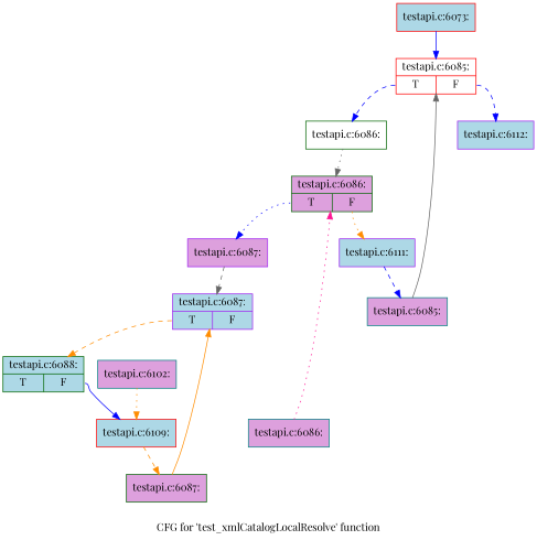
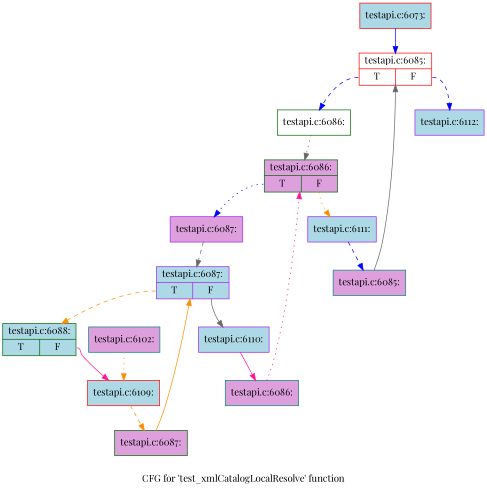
  digraph {
    fontname="Playfair Display"
    label="CFG for 'test_xmlCatalogLocalResolve' function"
    node [color=purple fillcolor=lightblue fontname="Playfair Display" shape=record style=filled]
    edge [color=blue fontname="Playfair Display" style=solid]
    n1 [color=red label="{testapi.c:6073:}"]
    n2 [color=red fillcolor=white label="{testapi.c:6085:|{<s0>T|<s1>F}}"]
    n3 [color=darkgreen fillcolor=white label="{testapi.c:6086:}"]
    n4 [label="{testapi.c:6112:}"]
    n5 [color=darkgreen fillcolor=plum label="{testapi.c:6086:|{<s0>T|<s1>F}}"]
    n6 [fillcolor=plum label="{testapi.c:6087:}"]
    n7 [label="{testapi.c:6111:}"]
    n8 [label="{testapi.c:6087:|{<s0>T|<s1>F}}"]
    n9 [color=teal fillcolor=plum label="{testapi.c:6085:}"]
    n10 [color=darkgreen label="{testapi.c:6088:|{<s0>T|<s1>F}}"]
+   n11 [label="{testapi.c:6110:}"]
    n12 [color=red label="{testapi.c:6109:}"]
    n13 [color=teal fillcolor=plum label="{testapi.c:6086:}"]
    n14 [color=teal fillcolor=plum label="{testapi.c:6102:}"]
    n15 [color=darkgreen fillcolor=plum label="{testapi.c:6087:}"]
    n1 -> n2
    n2 -> n3 [style=dashed tailport=s0]
    n2 -> n4 [style=dashed tailport=s1]
    n3 -> n5 [color=gray40 style=dotted]
    n5 -> n6 [style=dotted tailport=s0]
    n5 -> n7 [color=darkorange style=dotted tailport=s1]
    n6 -> n8 [color=gray40 style=dashed]
    n7 -> n9 [style=dashed]
    n8 -> n10 [color=darkorange style=dashed tailport=s0]
+   n8 -> n11 [color=gray40 tailport=s1]
    n9 -> n2 [color=gray40]
-   n10 -> n12 [tailport=s1]
+   n10 -> n12 [color=deeppink tailport=s1]
+   n11 -> n13 [color=deeppink]
    n12 -> n15 [color=darkorange style=dashed]
    n13 -> n5 [color=deeppink style=dotted]
    n14 -> n12 [color=darkorange style=dotted]
    n15 -> n8 [color=darkorange]
  }
